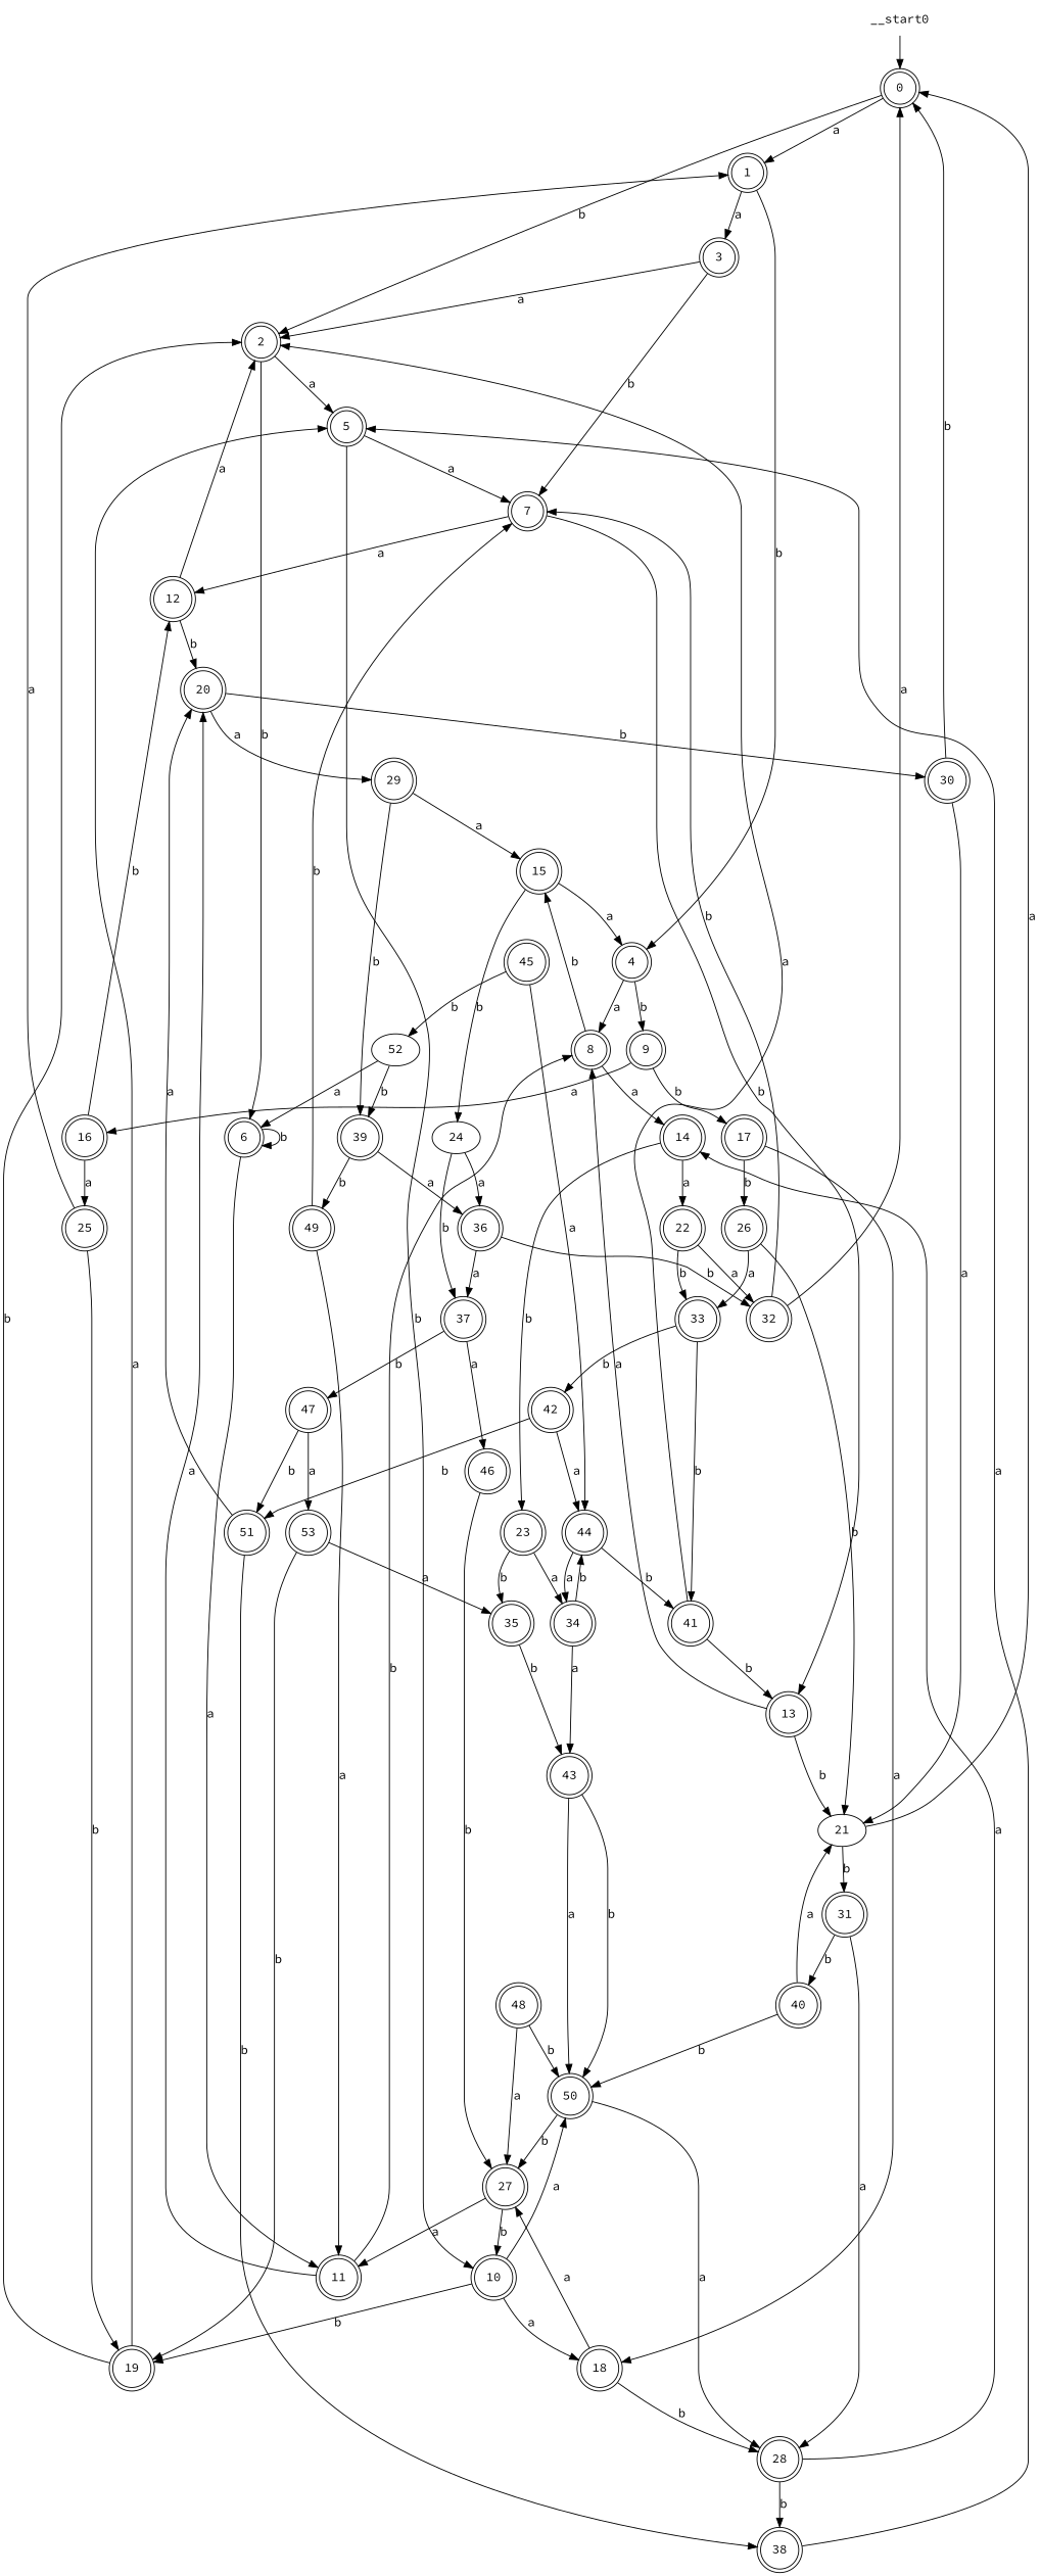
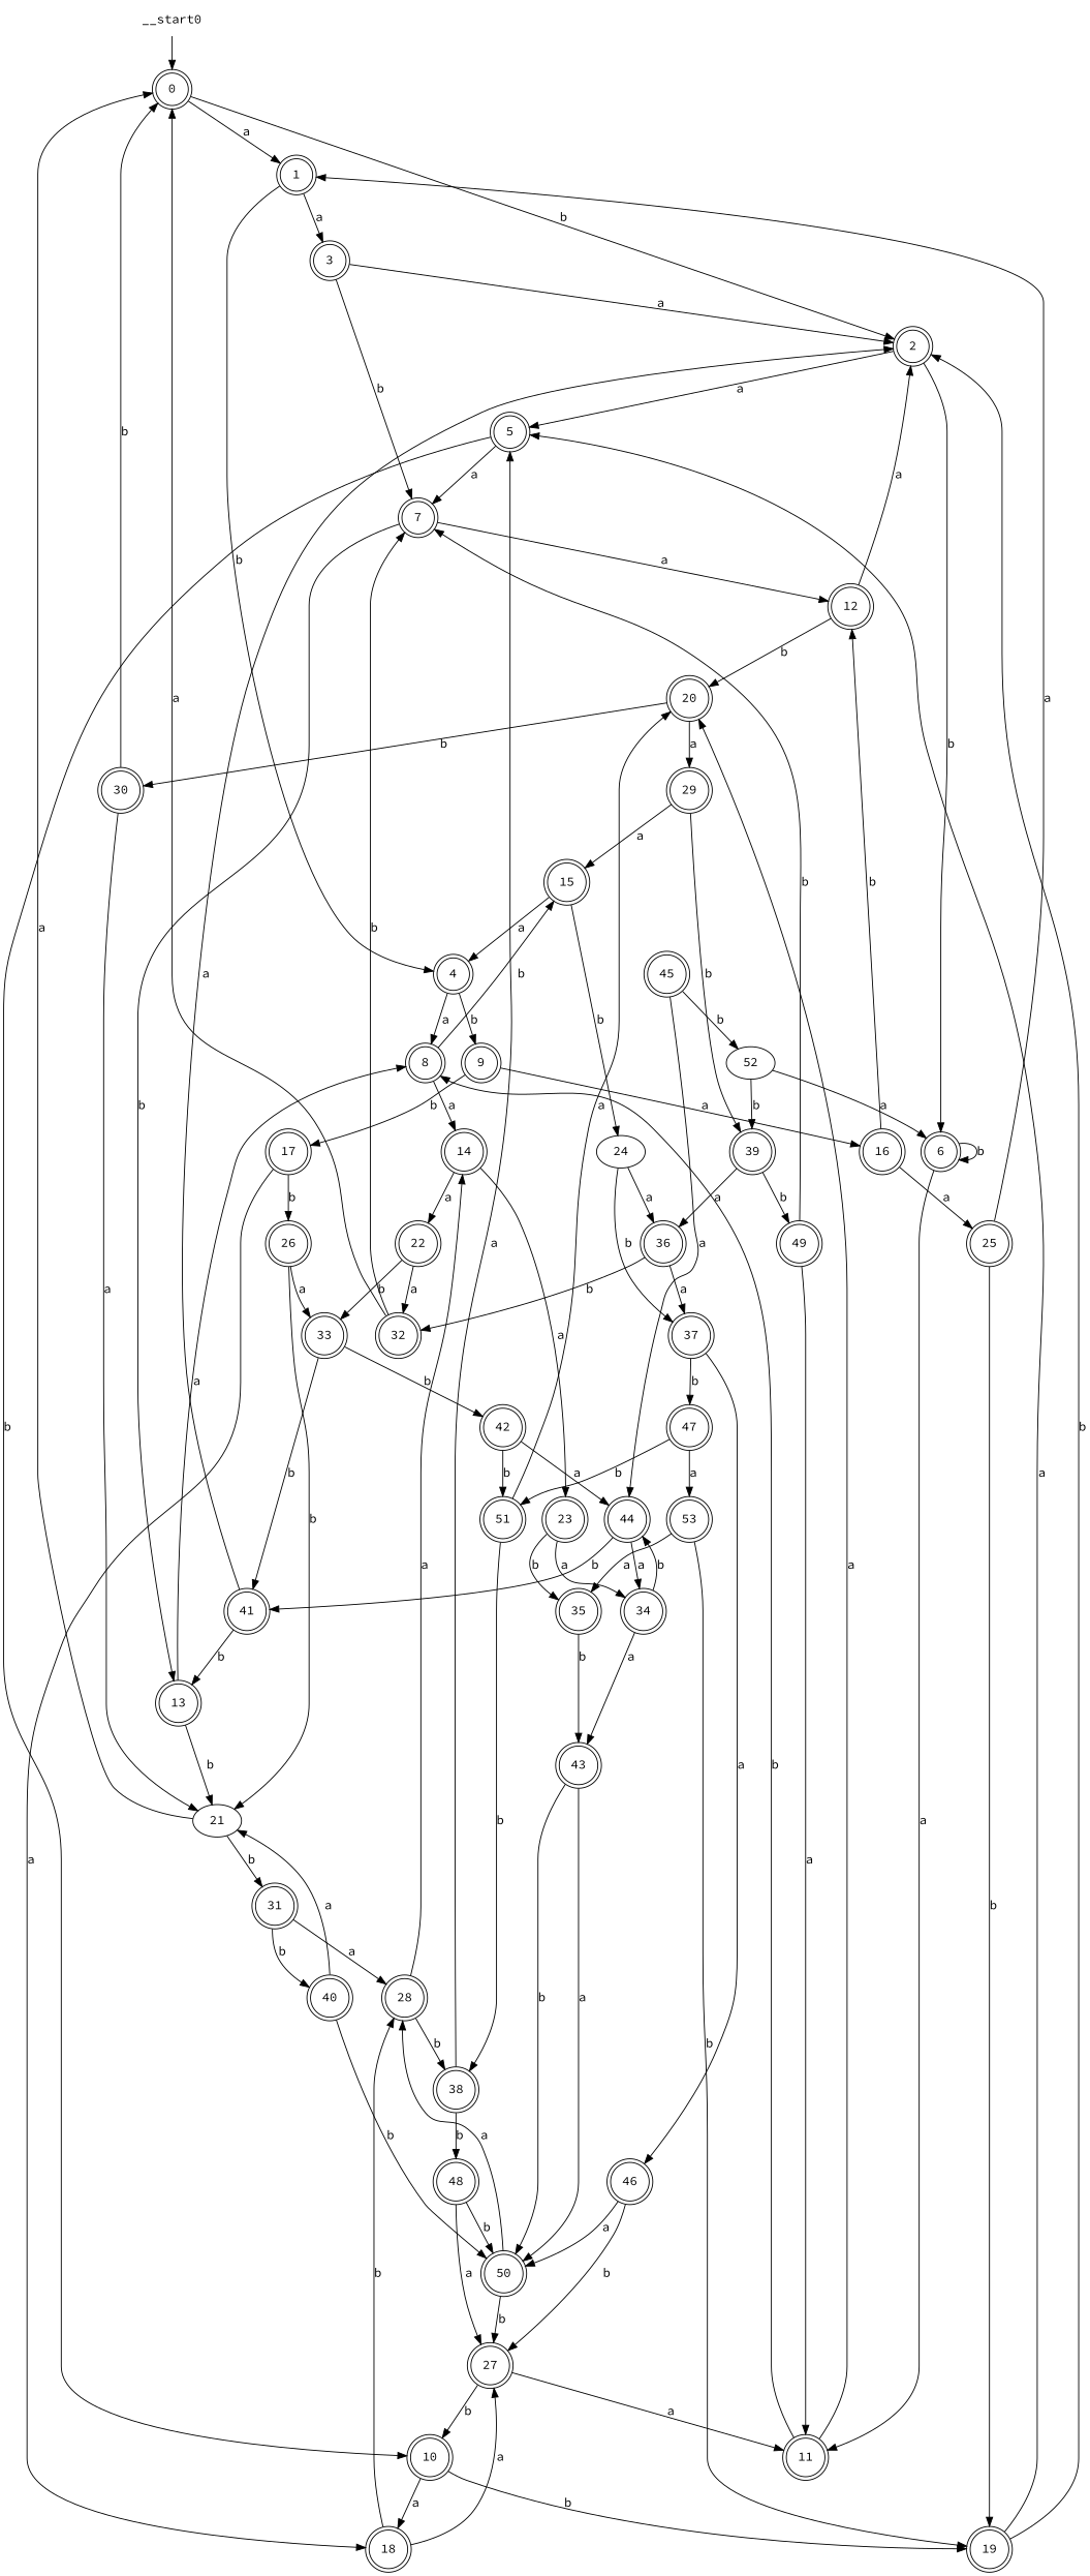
  digraph {
    fontname="Source Code Pro"
    node [fontname="Source Code Pro" shape=doublecircle]
    edge [fontname="Source Code Pro"]
    __start0 [shape=none]
    0
    1
    2
    3
    4
    5
    6
    7
    8
    9
    10
    11
    12
    13
    14
    15
    16
    17
    18
    19
    20
    21 [shape=""]
    22
    23
    24 [shape=""]
    25
    26
    27
    28
    29
    30
    31
    32
    33
    34
    35
    36
    37
    38
    39
    40
    41
    42
    43
    44
    46
    47
    48
    49
    50
    51
    45
    52 [shape=""]
    53
    __start0 -> 0
    0 -> 1 [label=a]
    0 -> 2 [label=b]
    1 -> 3 [label=a]
    1 -> 4 [label=b]
    2 -> 5 [label=a]
    2 -> 6 [label=b]
    3 -> 2 [label=a]
    3 -> 7 [label=b]
    4 -> 8 [label=a]
    4 -> 9 [label=b]
    5 -> 7 [label=a]
    5 -> 10 [label=b]
    6 -> 6 [label=b]
    6 -> 11 [label=a]
    7 -> 12 [label=a]
    7 -> 13 [label=b]
    8 -> 14 [label=a]
    8 -> 15 [label=b]
    9 -> 16 [label=a]
    9 -> 17 [label=b]
    10 -> 18 [label=a]
    10 -> 19 [label=b]
    11 -> 8 [label=b]
    11 -> 20 [label=a]
    12 -> 2 [label=a]
    12 -> 20 [label=b]
    13 -> 8 [label=a]
    13 -> 21 [label=b]
    14 -> 22 [label=a]
-   14 -> 23 [label=b]
+   14 -> 23 [label=a]
    15 -> 4 [label=a]
    15 -> 24 [label=b]
    16 -> 12 [label=b]
    16 -> 25 [label=a]
    17 -> 18 [label=a]
    17 -> 26 [label=b]
    18 -> 27 [label=a]
    18 -> 28 [label=b]
    19 -> 2 [label=b]
    19 -> 5 [label=a]
    20 -> 29 [label=a]
    20 -> 30 [label=b]
    21 -> 0 [label=a]
    21 -> 31 [label=b]
    22 -> 32 [label=a]
    22 -> 33 [label=b]
    23 -> 34 [label=a]
    23 -> 35 [label=b]
    24 -> 36 [label=a]
    24 -> 37 [label=b]
    25 -> 1 [label=a]
    25 -> 19 [label=b]
    26 -> 21 [label=b]
    26 -> 33 [label=a]
    27 -> 10 [label=b]
    27 -> 11 [label=a]
    28 -> 14 [label=a]
    28 -> 38 [label=b]
    29 -> 15 [label=a]
    29 -> 39 [label=b]
    30 -> 0 [label=b]
    30 -> 21 [label=a]
    31 -> 28 [label=a]
    31 -> 40 [label=b]
    32 -> 0 [label=a]
    32 -> 7 [label=b]
    33 -> 41 [label=b]
    33 -> 42 [label=b]
    34 -> 43 [label=a]
    34 -> 44 [label=b]
    35 -> 43 [label=b]
    36 -> 32 [label=b]
    36 -> 37 [label=a]
    37 -> 46 [label=a]
    37 -> 47 [label=b]
    38 -> 5 [label=a]
+   38 -> 48 [label=b]
    39 -> 36 [label=a]
    39 -> 49 [label=b]
    40 -> 21 [label=a]
    40 -> 50 [label=b]
    41 -> 2 [label=a]
    41 -> 13 [label=b]
    42 -> 44 [label=a]
    42 -> 51 [label=b]
    43 -> 50 [label=a]
    43 -> 50 [label=b]
    44 -> 34 [label=a]
    44 -> 41 [label=b]
    46 -> 27 [label=b]
-   10 -> 50 [label=a]
+   46 -> 50 [label=a]
    47 -> 51 [label=b]
    47 -> 53 [label=a]
    48 -> 27 [label=a]
    48 -> 50 [label=b]
    49 -> 7 [label=b]
    49 -> 11 [label=a]
    50 -> 27 [label=b]
    50 -> 28 [label=a]
    51 -> 20 [label=a]
    51 -> 38 [label=b]
    45 -> 44 [label=a]
    45 -> 52 [label=b]
    52 -> 6 [label=a]
    52 -> 39 [label=b]
    53 -> 19 [label=b]
    53 -> 35 [label=a]
  }
